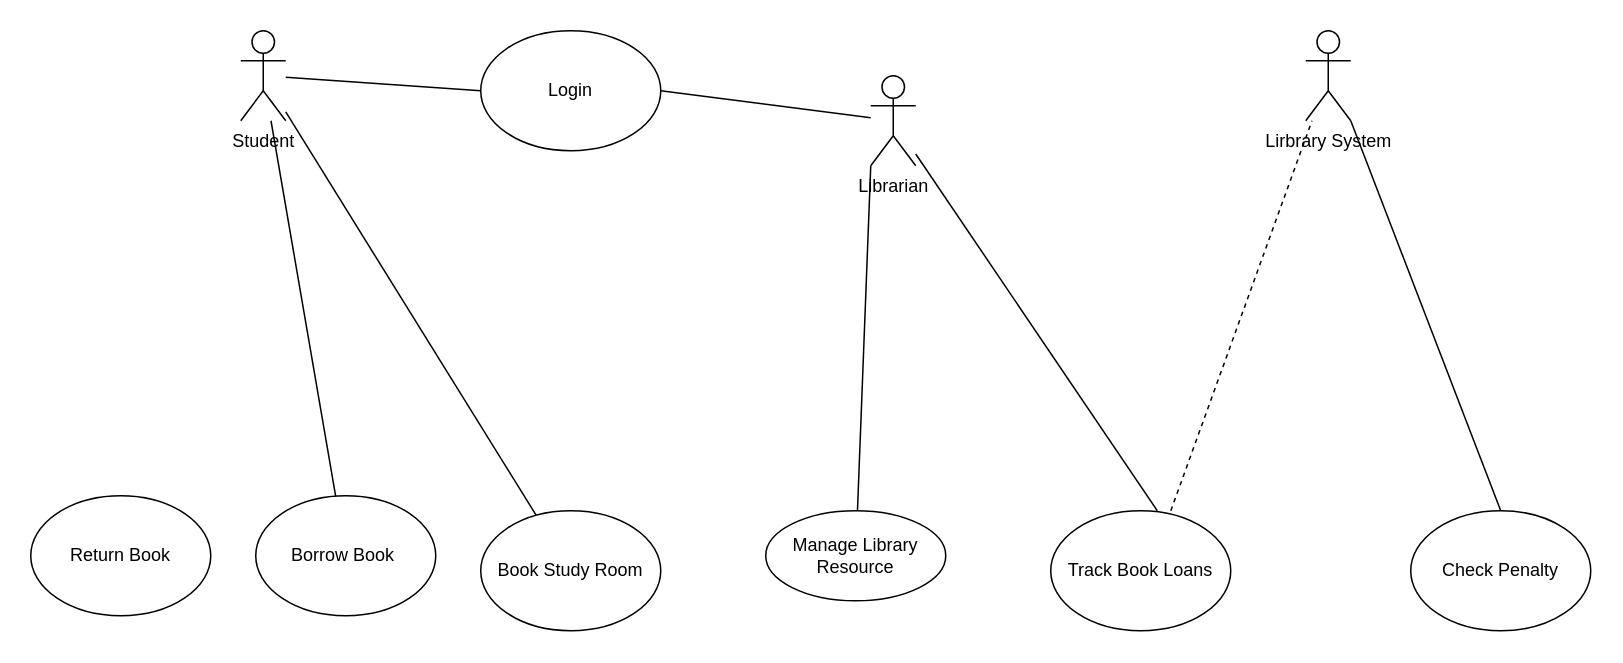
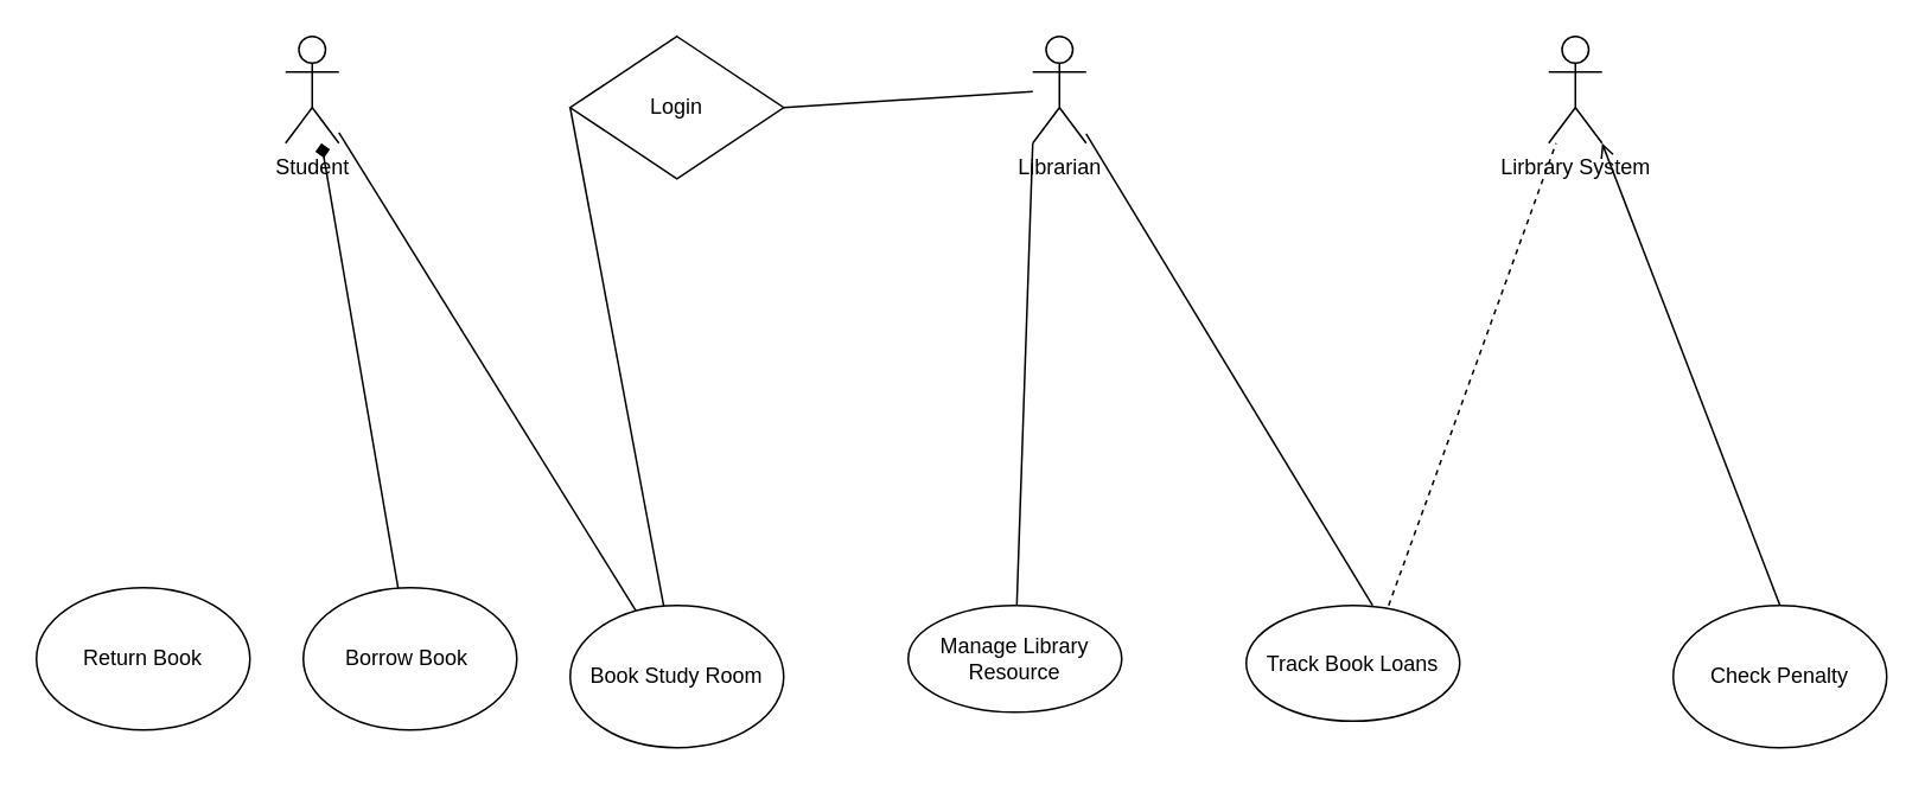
  <mxCell id="0" />
  <mxCell id="1" parent="0" />
  <mxCell id="2" value="Student&lt;div&gt;&lt;br&gt;&lt;/div&gt;" style="shape=umlActor;verticalLabelPosition=bottom;verticalAlign=top;html=1;outlineConnect=0;" vertex="1" parent="1"><mxGeometry x="160" y="20" width="30" height="60" as="geometry" /></mxCell>
- <mxCell id="3" value="&lt;div&gt;Librarian&lt;/div&gt;" style="shape=umlActor;verticalLabelPosition=bottom;verticalAlign=top;html=1;outlineConnect=0;" vertex="1" parent="1"><mxGeometry x="580" y="50" width="30" height="60" as="geometry" /></mxCell>
+ <mxCell id="3" value="&lt;div&gt;Librarian&lt;/div&gt;" style="shape=umlActor;verticalLabelPosition=bottom;verticalAlign=top;html=1;outlineConnect=0;" vertex="1" parent="1"><mxGeometry x="580" y="20" width="30" height="60" as="geometry" /></mxCell>
  <mxCell id="4" value="Borrow Book&amp;nbsp;" style="ellipse;whiteSpace=wrap;html=1;" vertex="1" parent="1"><mxGeometry x="170" y="330" width="120" height="80" as="geometry" /></mxCell>
  <mxCell id="5" value="Return Book" style="ellipse;whiteSpace=wrap;html=1;" vertex="1" parent="1"><mxGeometry x="20" y="330" width="120" height="80" as="geometry" /></mxCell>
  <mxCell id="6" value="Book Study Room" style="ellipse;whiteSpace=wrap;html=1;" vertex="1" parent="1"><mxGeometry x="320" y="340" width="120" height="80" as="geometry" /></mxCell>
- <mxCell id="7" value="" style="endArrow=none;html=1;rounded=0;" edge="1" parent="1" source="4" target="2"><mxGeometry width="50" height="50" relative="1" as="geometry"><mxPoint x="139" y="221" as="sourcePoint" /><mxPoint x="230" y="74" as="targetPoint" /></mxGeometry></mxCell>
+ <mxCell id="7" value="" style="endArrow=diamond;html=1;rounded=0;" edge="1" parent="1" source="4" target="2"><mxGeometry width="50" height="50" relative="1" as="geometry"><mxPoint x="139" y="221" as="sourcePoint" /><mxPoint x="230" y="74" as="targetPoint" /></mxGeometry></mxCell>
  <mxCell id="8" value="" style="endArrow=none;html=1;rounded=0;" edge="1" parent="1" source="6" target="2"><mxGeometry width="50" height="50" relative="1" as="geometry"><mxPoint x="149" y="231" as="sourcePoint" /><mxPoint x="230" y="70" as="targetPoint" /></mxGeometry></mxCell>
  <mxCell id="9" value="" style="endArrow=none;html=1;rounded=0;exitX=0.592;exitY=0;exitDx=0;exitDy=0;exitPerimeter=0;" edge="1" parent="1" source="10" target="3"><mxGeometry width="50" height="50" relative="1" as="geometry"><mxPoint x="580" y="210" as="sourcePoint" /><mxPoint x="250" y="94" as="targetPoint" /></mxGeometry></mxCell>
- <mxCell id="10" value="Track Book Loans" style="ellipse;whiteSpace=wrap;html=1;" vertex="1" parent="1"><mxGeometry x="700" y="340" width="120" height="80" as="geometry" /></mxCell>
+ <mxCell id="10" value="Track Book Loans" style="ellipse;whiteSpace=wrap;html=1;" vertex="1" parent="1"><mxGeometry x="700" y="340" width="120" height="65" as="geometry" /></mxCell>
  <mxCell id="11" value="Manage Library Resource" style="ellipse;whiteSpace=wrap;html=1;" vertex="1" parent="1"><mxGeometry x="510" y="340" width="120" height="60" as="geometry" /></mxCell>
  <mxCell id="12" value="" style="endArrow=none;html=1;rounded=0;entryX=0;entryY=1;entryDx=0;entryDy=0;entryPerimeter=0;" edge="1" parent="1" source="11" target="3"><mxGeometry width="50" height="50" relative="1" as="geometry"><mxPoint x="590" y="220" as="sourcePoint" /><mxPoint x="670" y="77" as="targetPoint" /></mxGeometry></mxCell>
  <mxCell id="13" value="Lirbrary System" style="shape=umlActor;verticalLabelPosition=bottom;verticalAlign=top;html=1;outlineConnect=0;" vertex="1" parent="1"><mxGeometry y="20" width="30" height="60" as="geometry" x="870" /></mxCell>
  <mxCell id="14" value="Check Penalty" style="ellipse;whiteSpace=wrap;html=1;" vertex="1" parent="1"><mxGeometry x="940" y="340" width="120" height="80" as="geometry" /></mxCell>
  <mxCell id="15" value="" style="endArrow=none;html=1;rounded=0;exitX=0.667;exitY=0;exitDx=0;exitDy=0;exitPerimeter=0;dashed=1;" edge="1" parent="1" source="10" target="13"><mxGeometry width="50" height="50" relative="1" as="geometry"><mxPoint x="590" y="350" as="sourcePoint" /><mxPoint x="590" y="90" as="targetPoint" /></mxGeometry></mxCell>
- <mxCell id="16" value="" style="endArrow=none;html=1;rounded=0;entryX=1;entryY=1;entryDx=0;entryDy=0;entryPerimeter=0;exitX=0.5;exitY=0;exitDx=0;exitDy=0;" edge="1" parent="1" source="14" target="13"><mxGeometry width="50" height="50" relative="1" as="geometry"><mxPoint x="600" y="360" as="sourcePoint" /><mxPoint x="600" y="100" as="targetPoint" /></mxGeometry></mxCell>
- <mxCell id="17" value="Login" style="ellipse;whiteSpace=wrap;html=1;" vertex="1" parent="1"><mxGeometry x="320" y="20" width="120" height="80" as="geometry" /></mxCell>
- <mxCell id="18" value="" style="endArrow=none;html=1;rounded=0;exitX=0;exitY=0.5;exitDx=0;exitDy=0;" edge="1" parent="1" source="17" target="2"><mxGeometry width="50" height="50" relative="1" as="geometry"><mxPoint x="367" y="353" as="sourcePoint" /><mxPoint x="200" y="84" as="targetPoint" /></mxGeometry></mxCell>
+ <mxCell id="16" value="" style="endArrow=open;html=1;rounded=0;entryX=1;entryY=1;entryDx=0;entryDy=0;entryPerimeter=0;exitX=0.5;exitY=0;exitDx=0;exitDy=0;" edge="1" parent="1" source="14" target="13"><mxGeometry width="50" height="50" relative="1" as="geometry"><mxPoint x="600" y="360" as="sourcePoint" /><mxPoint x="600" y="100" as="targetPoint" /></mxGeometry></mxCell>
+ <mxCell id="17" value="Login" style="rhombus;whiteSpace=wrap;html=1;" vertex="1" parent="1"><mxGeometry x="320" y="20" width="120" height="80" as="geometry" /></mxCell>
+ <mxCell id="18" value="" style="endArrow=none;html=1;rounded=0;exitX=0;exitY=0.5;exitDx=0;exitDy=0;" edge="1" parent="1" source="17" target="6"><mxGeometry width="50" height="50" relative="1" as="geometry"><mxPoint x="367" y="353" as="sourcePoint" /><mxPoint x="200" y="84" as="targetPoint" /></mxGeometry></mxCell>
  <mxCell id="19" value="" style="endArrow=none;html=1;rounded=0;exitX=1;exitY=0.5;exitDx=0;exitDy=0;" edge="1" parent="1" source="17" target="3"><mxGeometry width="50" height="50" relative="1" as="geometry"><mxPoint x="377" y="363" as="sourcePoint" /><mxPoint x="210" y="94" as="targetPoint" /></mxGeometry></mxCell>
